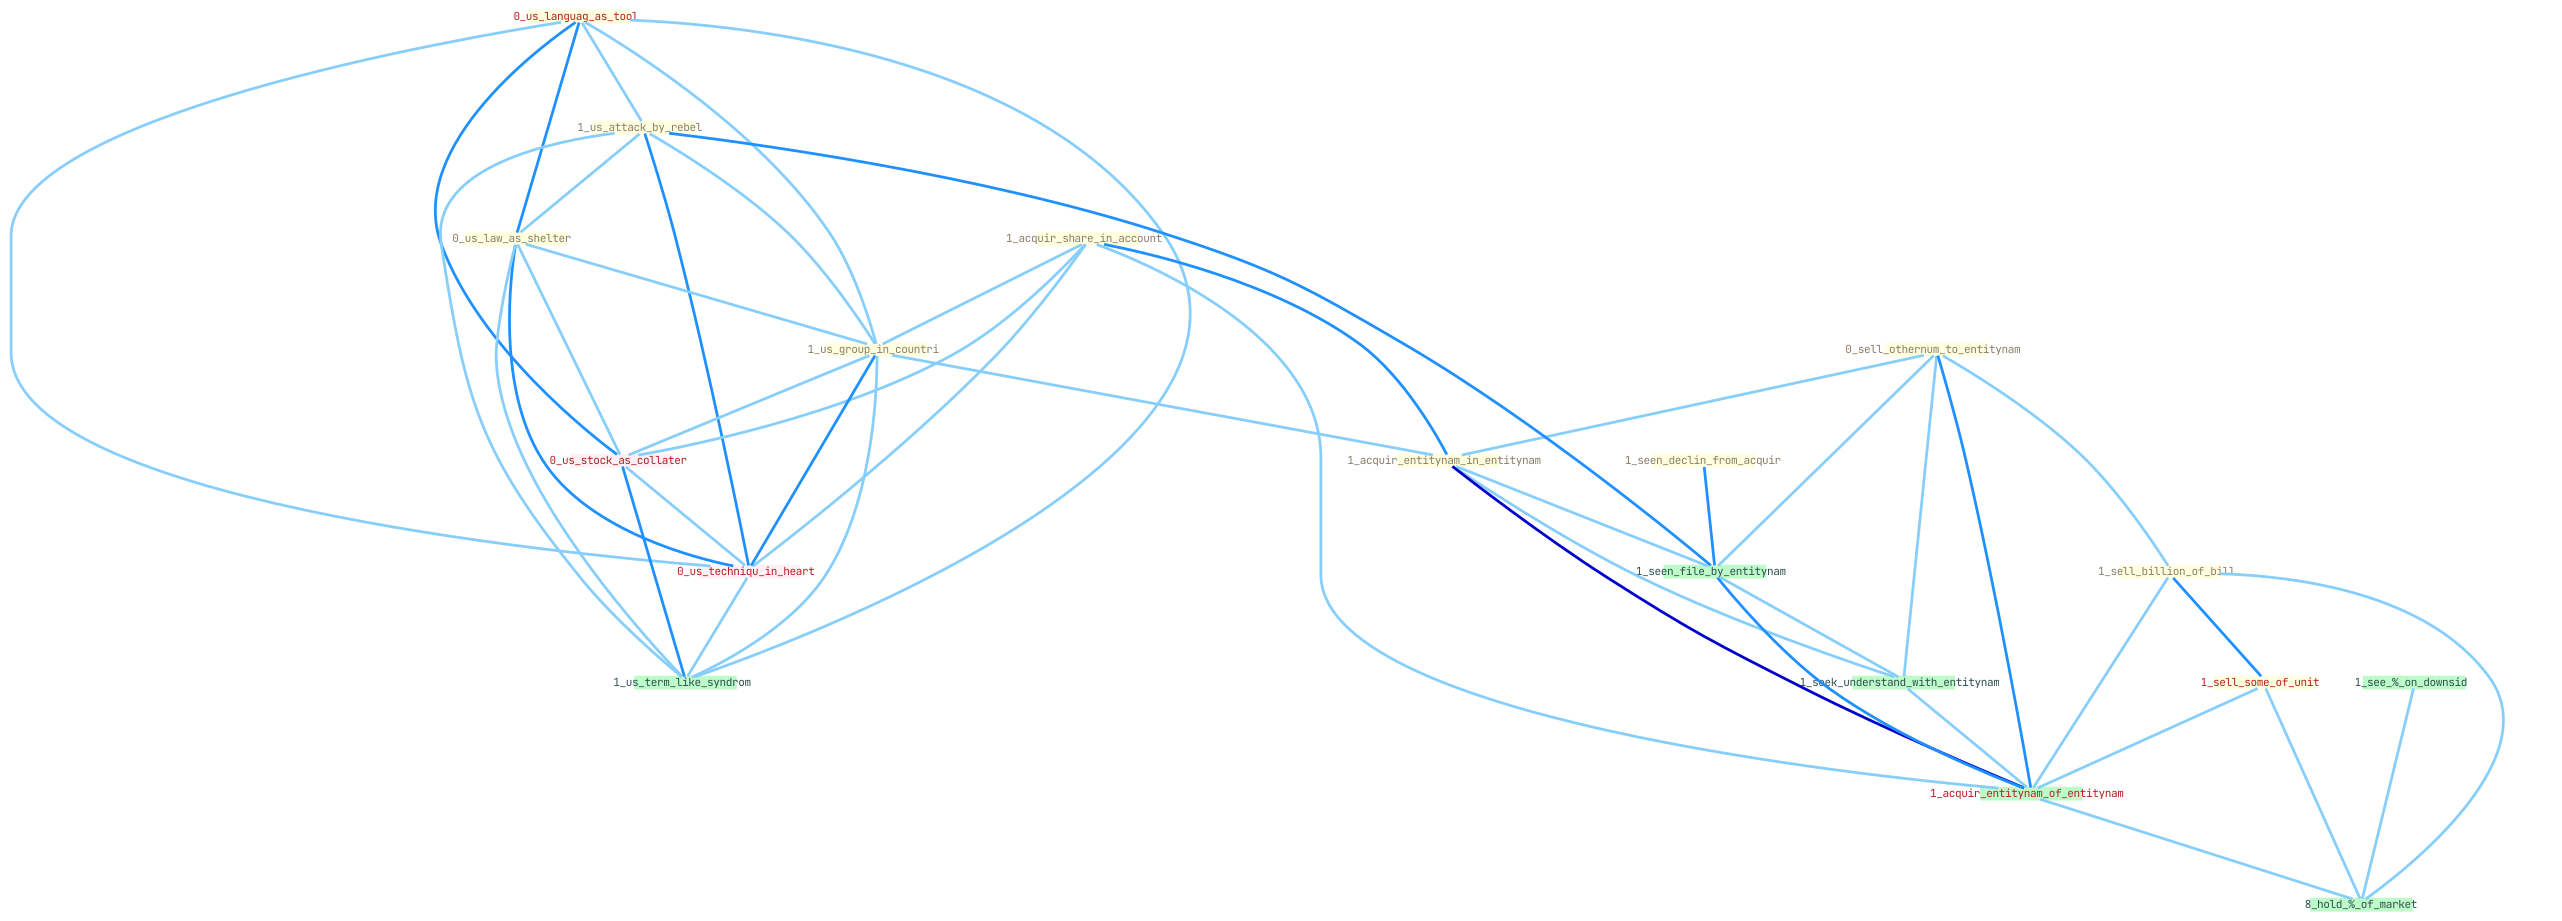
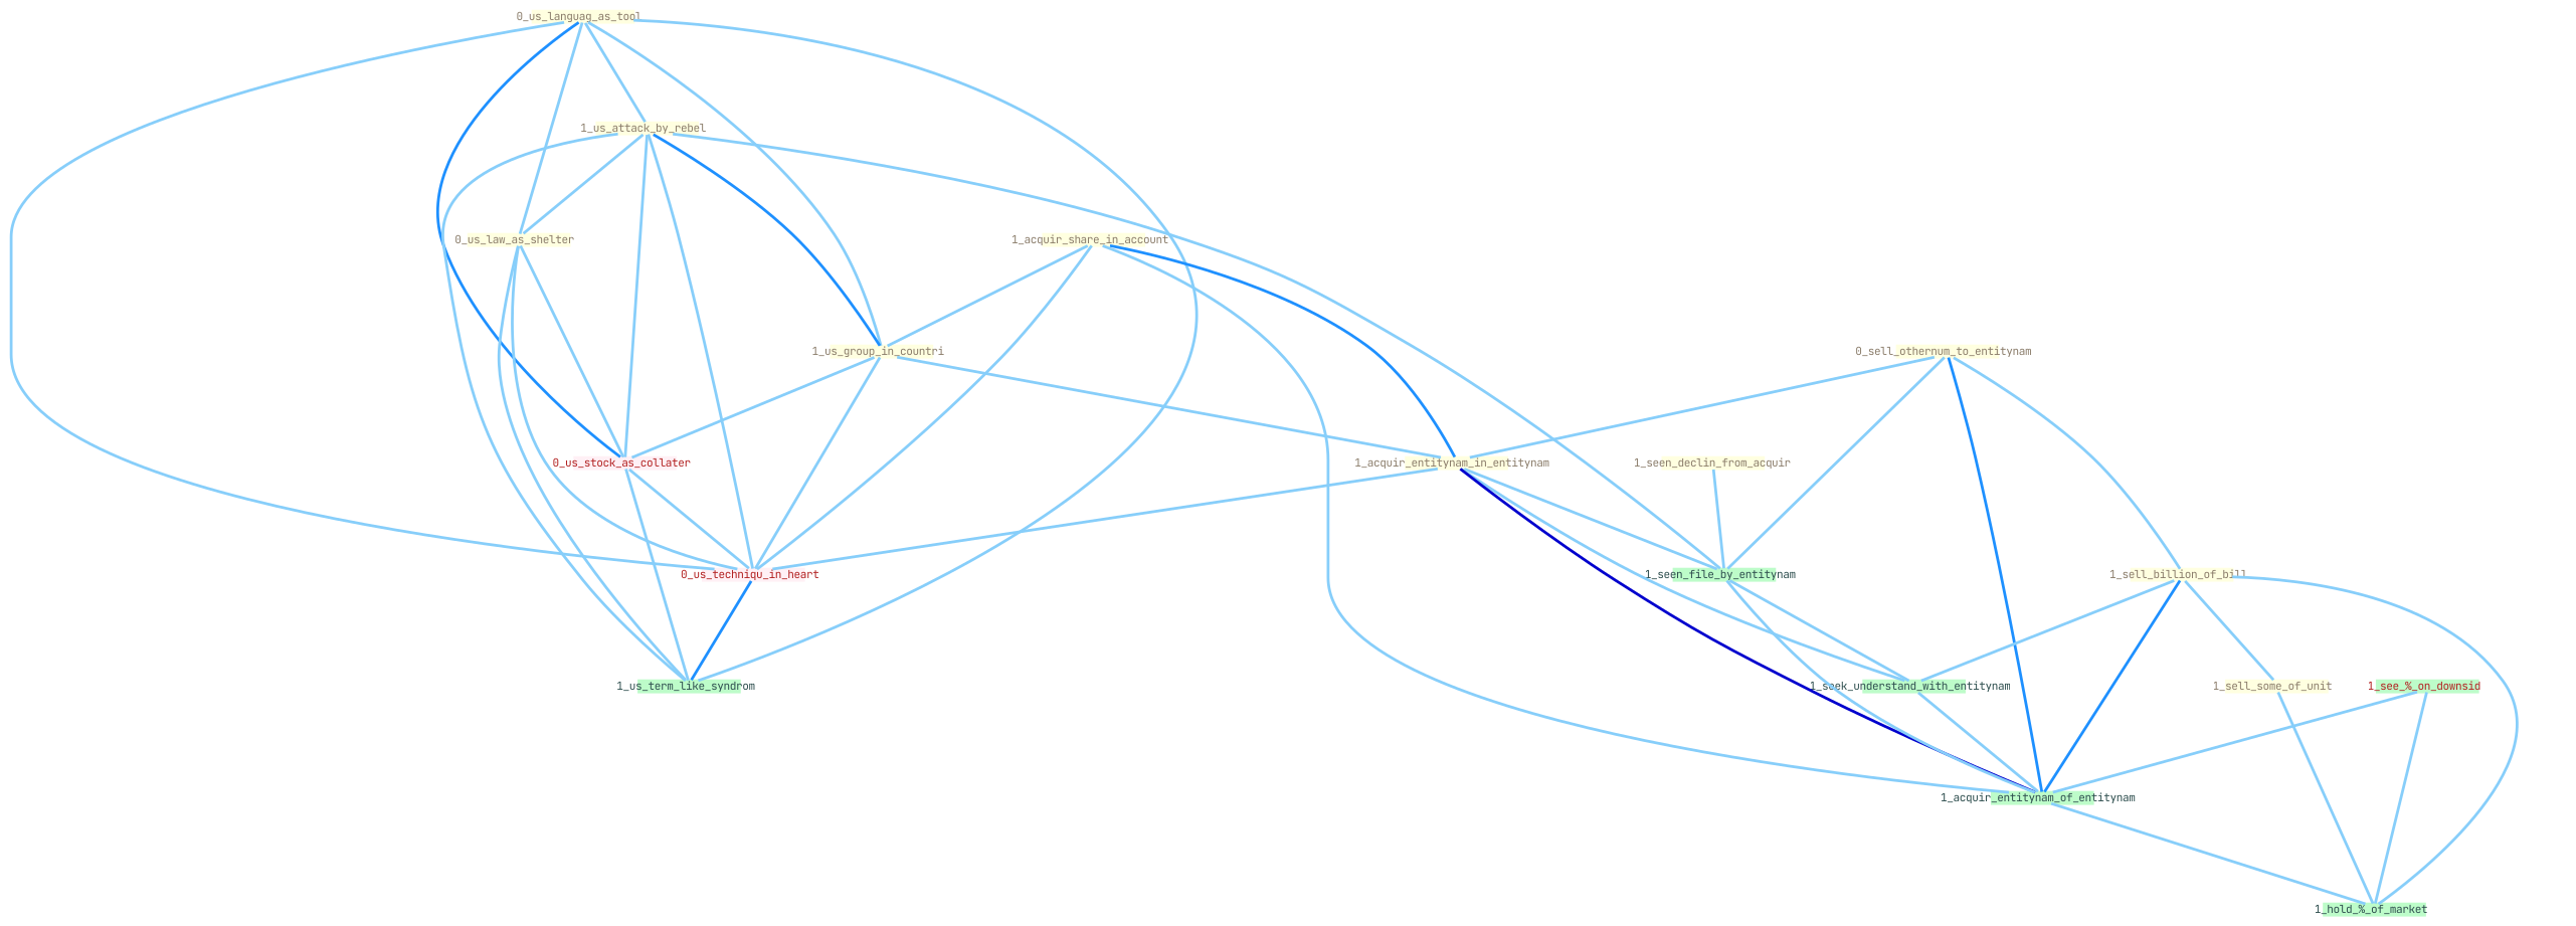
  graph {
    fontname="JetBrains Mono"
    node [color="#ffffe0" fixedsize=true fontcolor="#8b7d6b" fontname="JetBrains Mono" fontsize=4 shape=polygon style=filled]
    edge [color="#87cefa" fontname="JetBrains Mono" w=1]
-   "0_us_languag_as_tool " [fontcolor="#b22222" height=.06 width=.5]
+   "0_us_languag_as_tool " [height=.06 width=.5]
    "0_sell_othernum_to_entitynam " [height=.06 width=.5]
    "1_us_attack_by_rebel " [height=.06 width=.5]
    n4 [height=.06 label="1_seen_declin_from_acquir" width=.5]
    "1_sell_billion_of_bill " [height=.06 width=.5]
    "0_us_law_as_shelter " [height=.06 width=.5]
    "1_acquir_share_in_account " [height=.06 width=.5]
    "1_us_group_in_countri " [height=.06 width=.5]
    "1_acquir_entitynam_in_entitynam " [height=.06 width=.5]
-   "1_sell_some_of_unit " [fontcolor="#b22222" height=.06 width=.5]
+   "1_sell_some_of_unit " [height=.06 width=.5]
    "0_us_stock_as_collater " [color="#fff0f5" fontcolor="#b22222" height=.06 width=.5]
    "0_us_techniqu_in_heart " [color="#fff0f5" fontcolor="#b22222" height=.06 width=.5]
    "1_us_term_like_syndrom " [color="#BDFCC9" fontcolor="#2f4f4f" height=.06 width=.5]
    "1_seen_file_by_entitynam " [color="#BDFCC9" fontcolor="#2f4f4f" height=.06 width=.5]
    "1_seek_understand_with_entitynam " [color="#BDFCC9" fontcolor="#2f4f4f" height=.06 width=.5]
-   "1_acquir_entitynam_of_entitynam " [color="#BDFCC9" fontcolor="#b22222" height=.06 width=.5]
-   "1_hold_%_of_market " [color="#BDFCC9" fontcolor="#2f4f4f" height=.06 width=.5 label="8_hold_%_of_market"]
-   "1_see_%_on_downsid " [color="#BDFCC9" fontcolor="#2f4f4f" height=.06 width=.5]
+   "1_acquir_entitynam_of_entitynam " [color="#BDFCC9" fontcolor="#2f4f4f" height=.06 width=.5]
+   "1_hold_%_of_market " [color="#BDFCC9" fontcolor="#2f4f4f" height=.06 width=.5]
+   "1_see_%_on_downsid " [color="#BDFCC9" fontcolor="#b22222" height=.06 width=.5]
    subgraph sub_1 {
      "0_us_languag_as_tool "
      "0_sell_othernum_to_entitynam "
      "1_us_attack_by_rebel "
      n4
      "1_sell_billion_of_bill "
      "0_us_law_as_shelter "
      "1_acquir_share_in_account "
      "1_us_group_in_countri "
      "1_acquir_entitynam_in_entitynam "
      "1_sell_some_of_unit "
    }
    subgraph sub_2 {
      "0_us_stock_as_collater "
      "0_us_techniqu_in_heart "
    }
    "0_us_languag_as_tool " -- "1_us_attack_by_rebel "
-   "0_us_languag_as_tool " -- "0_us_law_as_shelter " [color="#1e90ff" w=2]
+   "0_us_languag_as_tool " -- "0_us_law_as_shelter " [w=2]
    "0_us_languag_as_tool " -- "1_us_group_in_countri "
    "0_us_languag_as_tool " -- "0_us_stock_as_collater " [color="#1e90ff" w=2]
    "0_us_languag_as_tool " -- "0_us_techniqu_in_heart "
    "0_us_languag_as_tool " -- "1_us_term_like_syndrom "
    "0_sell_othernum_to_entitynam " -- "1_sell_billion_of_bill "
    "0_sell_othernum_to_entitynam " -- "1_acquir_entitynam_in_entitynam "
    "0_sell_othernum_to_entitynam " -- "1_seen_file_by_entitynam "
-   "0_sell_othernum_to_entitynam " -- "1_seek_understand_with_entitynam "
+   "1_sell_billion_of_bill " -- "1_seek_understand_with_entitynam "
    "0_sell_othernum_to_entitynam " -- "1_acquir_entitynam_of_entitynam " [color="#1e90ff"]
    "1_us_attack_by_rebel " -- "0_us_law_as_shelter "
-   "1_us_attack_by_rebel " -- "1_us_group_in_countri "
-   "1_acquir_share_in_account " -- "0_us_stock_as_collater "
-   "1_us_attack_by_rebel " -- "0_us_techniqu_in_heart " [color="#1e90ff"]
+   "1_us_attack_by_rebel " -- "1_us_group_in_countri " [color="#1e90ff"]
+   "1_us_attack_by_rebel " -- "0_us_stock_as_collater "
+   "1_us_attack_by_rebel " -- "0_us_techniqu_in_heart "
    "1_us_attack_by_rebel " -- "1_us_term_like_syndrom "
-   "1_us_attack_by_rebel " -- "1_seen_file_by_entitynam " [color="#1e90ff"]
-   n4 -- "1_seen_file_by_entitynam " [color="#1e90ff"]
-   "1_sell_billion_of_bill " -- "1_sell_some_of_unit " [color="#1e90ff" w=2]
-   "1_sell_billion_of_bill " -- "1_acquir_entitynam_of_entitynam "
+   "1_us_attack_by_rebel " -- "1_seen_file_by_entitynam "
+   n4 -- "1_seen_file_by_entitynam "
+   "1_sell_billion_of_bill " -- "1_sell_some_of_unit " [w=2]
+   "1_sell_billion_of_bill " -- "1_acquir_entitynam_of_entitynam " [color="#1e90ff"]
    "1_sell_billion_of_bill " -- "1_hold_%_of_market "
-   "0_us_law_as_shelter " -- "1_us_group_in_countri "
    "0_us_law_as_shelter " -- "0_us_stock_as_collater " [w=2]
-   "0_us_law_as_shelter " -- "0_us_techniqu_in_heart " [color="#1e90ff"]
+   "0_us_law_as_shelter " -- "0_us_techniqu_in_heart "
    "0_us_law_as_shelter " -- "1_us_term_like_syndrom "
    "1_acquir_share_in_account " -- "1_us_group_in_countri "
    "1_acquir_share_in_account " -- "1_acquir_entitynam_in_entitynam " [color="#1e90ff" w=2]
    "1_acquir_share_in_account " -- "0_us_techniqu_in_heart "
    "1_acquir_share_in_account " -- "1_acquir_entitynam_of_entitynam "
    "1_us_group_in_countri " -- "1_acquir_entitynam_in_entitynam "
    "1_us_group_in_countri " -- "0_us_stock_as_collater "
-   "1_us_group_in_countri " -- "0_us_techniqu_in_heart " [color="#1e90ff" w=2]
-   "1_us_group_in_countri " -- "1_us_term_like_syndrom "
+   "1_us_group_in_countri " -- "0_us_techniqu_in_heart " [w=2]
+   "1_acquir_entitynam_in_entitynam " -- "0_us_techniqu_in_heart "
    "1_acquir_entitynam_in_entitynam " -- "1_seen_file_by_entitynam "
    "1_acquir_entitynam_in_entitynam " -- "1_seek_understand_with_entitynam "
    "1_acquir_entitynam_in_entitynam " -- "1_acquir_entitynam_of_entitynam " [color="#0000cd" w=3]
-   "1_sell_some_of_unit " -- "1_acquir_entitynam_of_entitynam "
+   "1_see_%_on_downsid " -- "1_acquir_entitynam_of_entitynam "
    "1_sell_some_of_unit " -- "1_hold_%_of_market "
    "0_us_stock_as_collater " -- "0_us_techniqu_in_heart "
-   "0_us_stock_as_collater " -- "1_us_term_like_syndrom " [color="#1e90ff"]
-   "0_us_techniqu_in_heart " -- "1_us_term_like_syndrom "
+   "0_us_stock_as_collater " -- "1_us_term_like_syndrom "
+   "0_us_techniqu_in_heart " -- "1_us_term_like_syndrom " [color="#1e90ff"]
    "1_seen_file_by_entitynam " -- "1_seek_understand_with_entitynam "
-   "1_seen_file_by_entitynam " -- "1_acquir_entitynam_of_entitynam " [color="#1e90ff"]
+   "1_seen_file_by_entitynam " -- "1_acquir_entitynam_of_entitynam "
    "1_seek_understand_with_entitynam " -- "1_acquir_entitynam_of_entitynam "
    "1_acquir_entitynam_of_entitynam " -- "1_hold_%_of_market "
    "1_see_%_on_downsid " -- "1_hold_%_of_market "
  }
